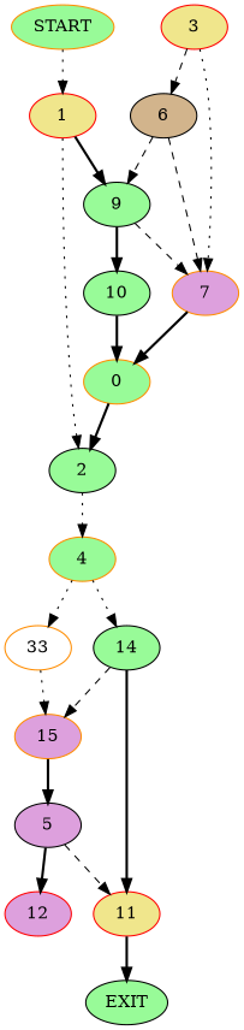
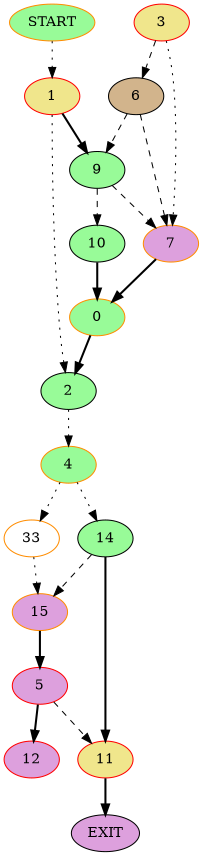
  digraph {
    node [color=darkorange fillcolor=palegreen style=filled]
    edge [style=bold]
    n1 [label=START]
    1 [color=red fillcolor=khaki]
    2 [color=black]
    9 [color=black]
    4
    3 [color=red fillcolor=khaki]
    6 [color=black fillcolor=tan]
    7 [fillcolor=plum]
    n9 [fillcolor=white label=33]
    14 [color=black]
-   5 [color=black fillcolor=plum]
+   5 [color=red fillcolor=plum]
    11 [color=red fillcolor=khaki]
    12 [color=red fillcolor=plum]
    n14 [label=0]
    15 [fillcolor=plum]
-   n16 [color=black label=EXIT]
+   n16 [color=black fillcolor=plum label=EXIT]
    10 [color=black]
    n1 -> 1 [style=dotted]
    1 -> 2 [style=dotted]
    1 -> 9
    2 -> 4 [style=dotted]
    9 -> 7 [style=dashed]
-   9 -> 10
+   9 -> 10 [style=dashed]
    4 -> n9 [style=dotted]
    4 -> 14 [style=dotted]
    3 -> 6 [style=dashed]
    3 -> 7 [style=dotted]
    6 -> 9 [style=dashed]
    6 -> 7 [style=dashed]
    7 -> n14
    n9 -> 15 [style=dotted]
    14 -> 11
    14 -> 15 [style=dashed]
    5 -> 11 [style=dashed]
    5 -> 12
    11 -> n16
    n14 -> 2
    15 -> 5
    10 -> n14
  }
